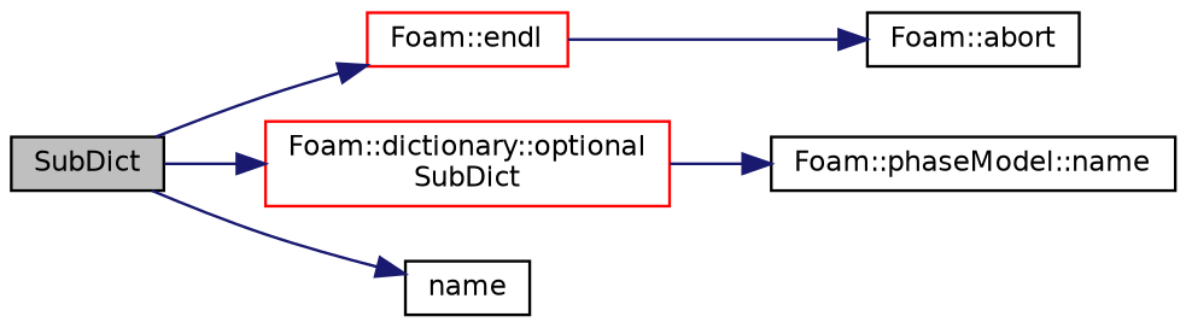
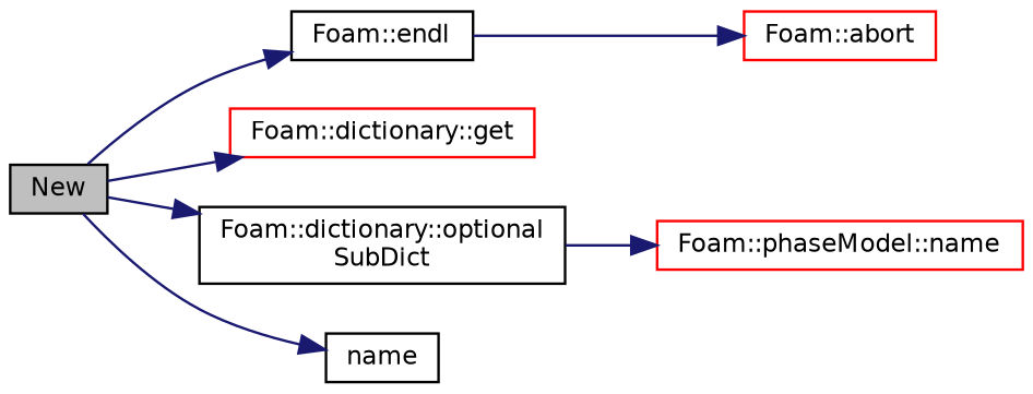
  digraph {
    rankdir=LR
    node [color=black fontname=Helvetica fontsize=10 shape=record]
    edge [color=midnightblue fontname=Helvetica fontsize=10 labelfontname=Helvetica labelfontsize=10 style=solid]
-   n1 [fillcolor=grey75 fontcolor=black height=0.2 label=SubDict style=filled width=0.4]
-   n2 [color=red height=0.2 label="Foam::endl" width=0.4]
-   n4 [color=red height=0.2 label="Foam::dictionary::optional\lSubDict" width=0.4]
+   n1 [fillcolor=grey75 fontcolor=black height=0.2 label=New style=filled width=0.4]
+   n2 [height=0.2 label="Foam::endl" width=0.4]
+   n3 [color=red height=0.2 label="Foam::dictionary::get" width=0.4]
+   n4 [height=0.2 label="Foam::dictionary::optional\lSubDict" width=0.4]
    n5 [height=0.2 label=name width=0.4]
-   n6 [height=0.2 label="Foam::abort" width=0.4]
-   n7 [height=0.2 label="Foam::phaseModel::name" width=0.4]
+   n6 [color=red height=0.2 label="Foam::abort" width=0.4]
+   n7 [color=red height=0.2 label="Foam::phaseModel::name" width=0.4]
    n1 -> n2
+   n1 -> n3
    n1 -> n4
    n1 -> n5
    n2 -> n6
    n4 -> n7
  }
